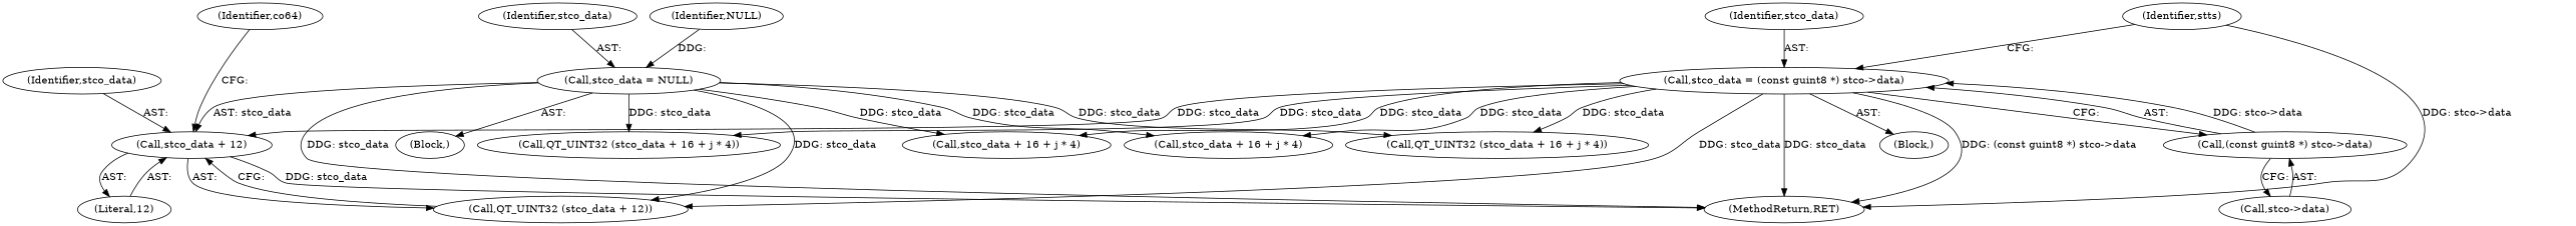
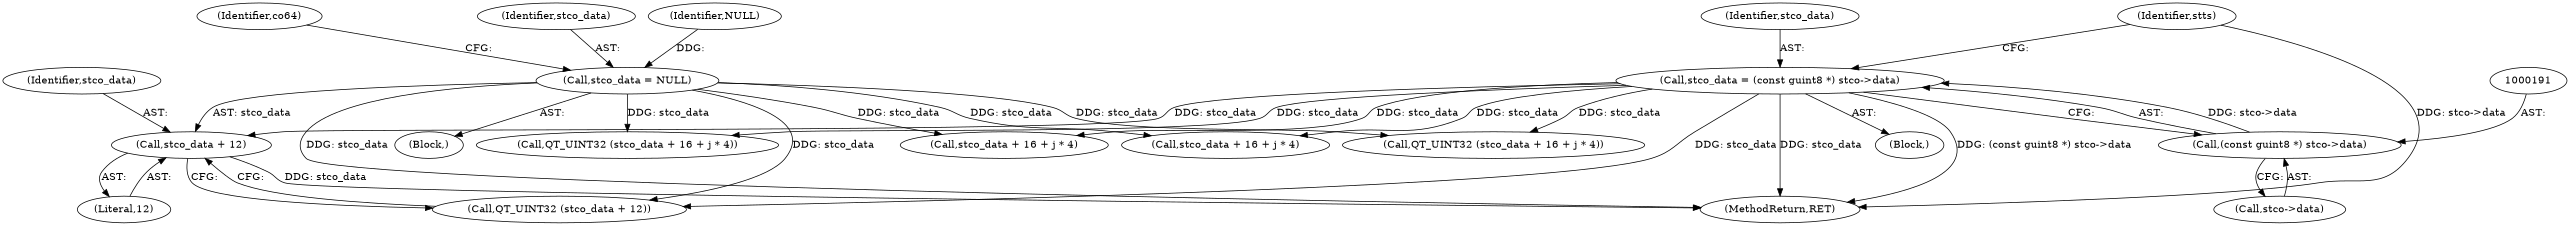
  digraph {
    n1 [label="(Call,stco_data + 12)"]
    n2 [label="(Literal,12)"]
    n3 [label="(MethodReturn,RET)"]
    n4 [label="(Call,QT_UINT32 (stco_data + 12))"]
    n5 [label="(Call,stco_data = (const guint8 *) stco->data)"]
    n6 [label="(Call,(const guint8 *) stco->data)"]
    n7 [label="(Block,)"]
    n8 [label="(Call,stco_data + 16 + j * 4)"]
    n9 [label="(Call,QT_UINT32 (stco_data + 16 + j * 4))"]
    n10 [label="(Call,stco_data + 16 + j * 4)"]
    n11 [label="(Call,QT_UINT32 (stco_data + 16 + j * 4))"]
    n12 [label="(Call,stco->data)"]
    n13 [label="(Call,stco_data = NULL)"]
    n14 [label="(Block,)"]
    n15 [label="(Identifier,NULL)"]
    n16 [label="(Identifier,stco_data)"]
    n17 [label="(Identifier,stco_data)"]
    n18 [label="(Identifier,stts)"]
    n19 [label="(Identifier,co64)"]
    n20 [label="(Identifier,stco_data)"]
+   1000191
    n1 -> n2 [label="AST: "]
    n1 -> n3 [label="DDG: stco_data"]
-   n1 -> n4 [label="AST: "]
+   n1 -> n4 [label="CFG: "]
    n2 -> n1 [label="AST: "]
    n4 -> n1 [label="CFG: "]
    n5 -> n1 [label="DDG: stco_data"]
    n5 -> n3 [label="DDG: (const guint8 *) stco->data"]
    n5 -> n3 [label="DDG: stco_data"]
    n5 -> n4 [label="DDG: stco_data"]
    n5 -> n6 [label="CFG: "]
    n5 -> n7 [label="AST: "]
    n5 -> n8 [label="DDG: stco_data"]
    n5 -> n9 [label="DDG: stco_data"]
    n5 -> n10 [label="DDG: stco_data"]
    n5 -> n11 [label="DDG: stco_data"]
    n6 -> n5 [label="AST: "]
    n6 -> n5 [label="DDG: stco->data"]
    n6 -> n12 [label="CFG: "]
    n12 -> n6 [label="AST: "]
    n13 -> n1 [label="AST: stco_data"]
    n13 -> n3 [label="DDG: stco_data"]
    n13 -> n4 [label="DDG: stco_data"]
    n13 -> n8 [label="DDG: stco_data"]
    n13 -> n9 [label="DDG: stco_data"]
    n13 -> n10 [label="DDG: stco_data"]
    n13 -> n11 [label="DDG: stco_data"]
    n13 -> n14 [label="AST: "]
    n15 -> n13 [label="DDG: "]
    n16 -> n13 [label="AST: "]
    n17 -> n1 [label="AST: "]
    n18 -> n3 [label="DDG: stco->data"]
    n18 -> n5 [label="CFG: "]
-   n19 -> n1 [label="CFG: "]
+   n19 -> n13 [label="CFG: "]
    n20 -> n5 [label="AST: "]
+   1000191 -> n6 [label="AST: "]
  }
